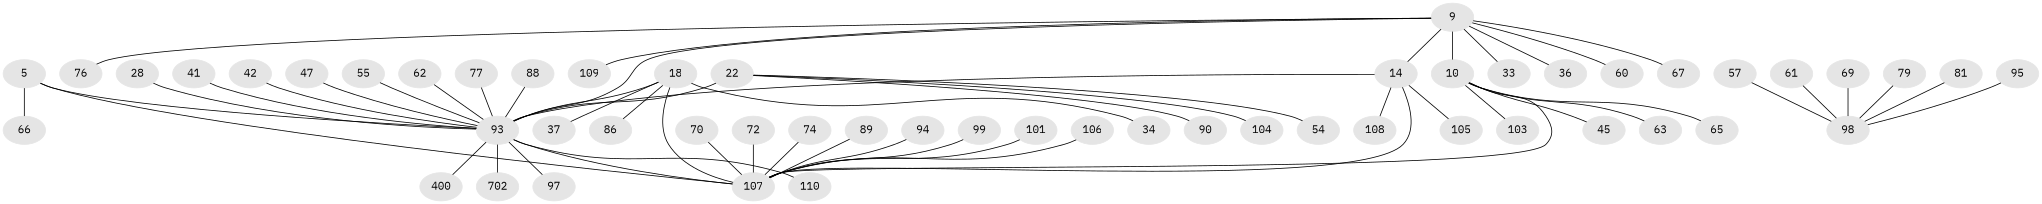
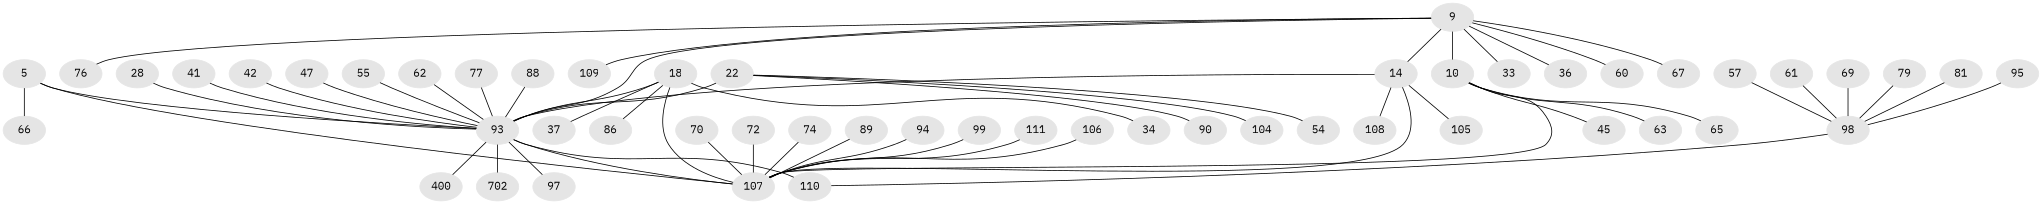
  graph {
    fontname="IBM Plex Mono"
    node [color=gray90 fontname="IBM Plex Mono" style=filled]
    edge [fontname="IBM Plex Mono"]
    5 [super="+1"]
    66
    93 [super="+73+92+51"]
    107 [super="+83"]
    97
    n6 [label=400]
    n7 [label=702]
    110
    9 [super="+6"]
    10 [super="+8"]
    14 [super="+12+13"]
    33
    36
    60
    67
    76
    109 [super="+50"]
    45
    63
    65
-   103
    105
    108 [super="+84"]
    98 [super="+15+29+44"]
    18 [super="+16"]
    34
    37
    86
    22 [super="+21"]
    54
    90
    104
    28
    41
    42
    47
    55
    n38 [label=57]
    61
    62
    69
    70 [super="+49"]
    72 [super="+27"]
    74
    77
    79 [super="+40"]
    81
    88
    89
    94 [super="+85"]
    95
    99 [super="+26"]
-   101 [super="+68"]
+   101 [super="+68" label=111]
    106 [super="+96"]
    5 -- 66
    5 -- 93
    5 -- 107 [weight=6]
    93 -- 107
    93 -- 97
    93 -- n6
    93 -- n7
    93 -- 110 [weight=2]
    9 -- 93 [weight=3]
    9 -- 10 [weight=6]
    9 -- 14
    9 -- 33
    9 -- 36
    9 -- 60
    9 -- 67
    9 -- 76
    9 -- 109
    10 -- 107 [weight=2]
    10 -- 45
    10 -- 63
    10 -- 65
-   10 -- 103
    14 -- 93 [weight=2]
    14 -- 107 [weight=2]
    14 -- 105
    14 -- 108
+   98 -- 110
    18 -- 93 [weight=10]
    18 -- 107
    18 -- 34
    18 -- 37
    18 -- 86
    22 -- 93 [weight=6]
    22 -- 54
    22 -- 90
    22 -- 104
    28 -- 93
    41 -- 93
    42 -- 93
    47 -- 93
    55 -- 93
    n38 -- 98
    61 -- 98
    62 -- 93
    69 -- 98
    70 -- 107
    72 -- 107
    74 -- 107
    77 -- 93
    79 -- 98
    81 -- 98
    88 -- 93
    89 -- 107
    94 -- 107
    95 -- 98
    99 -- 107
    101 -- 107
    106 -- 107
  }
